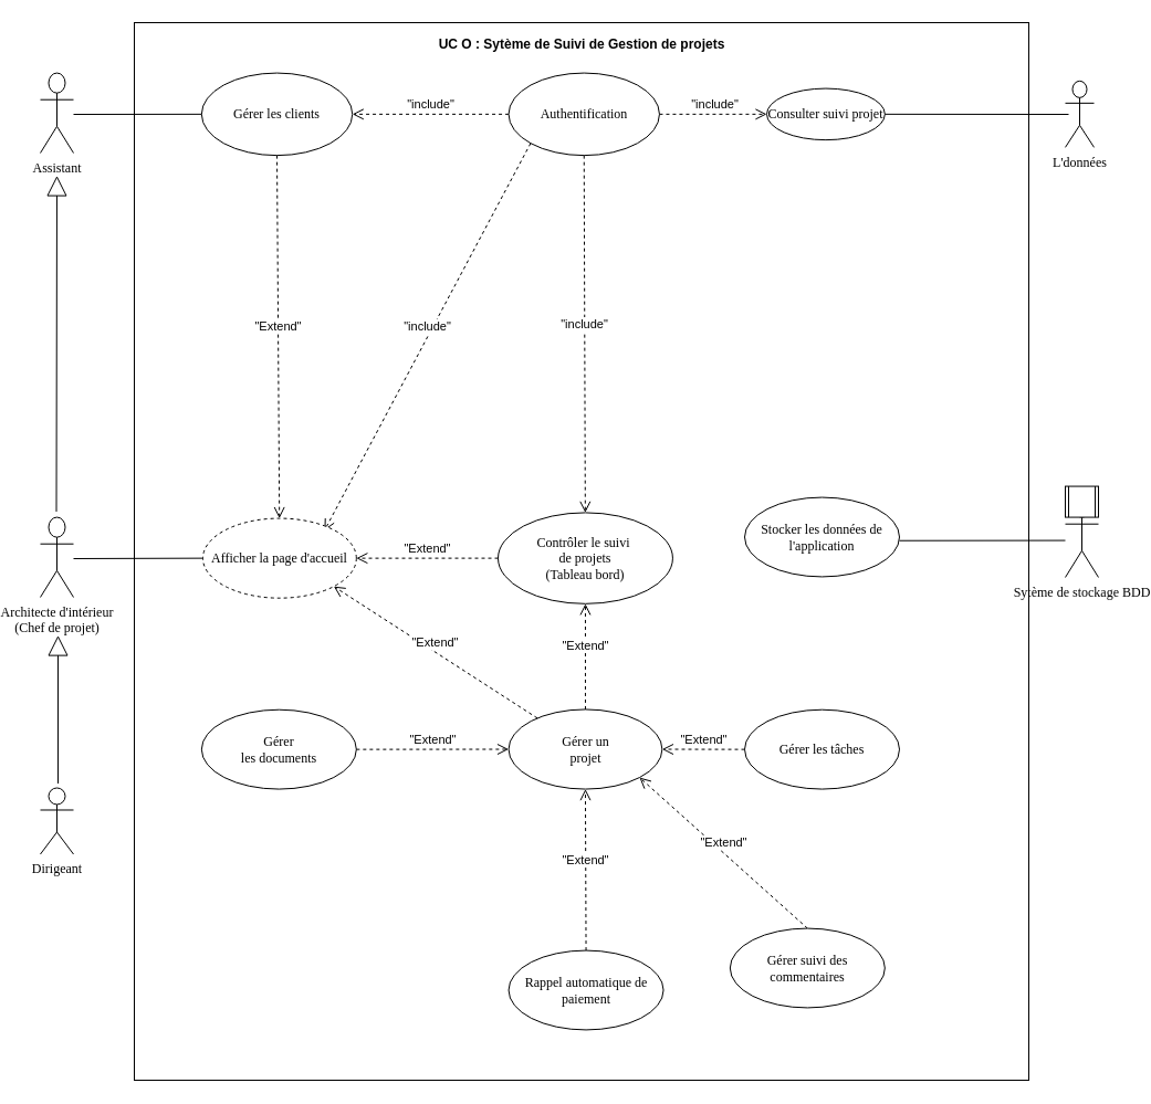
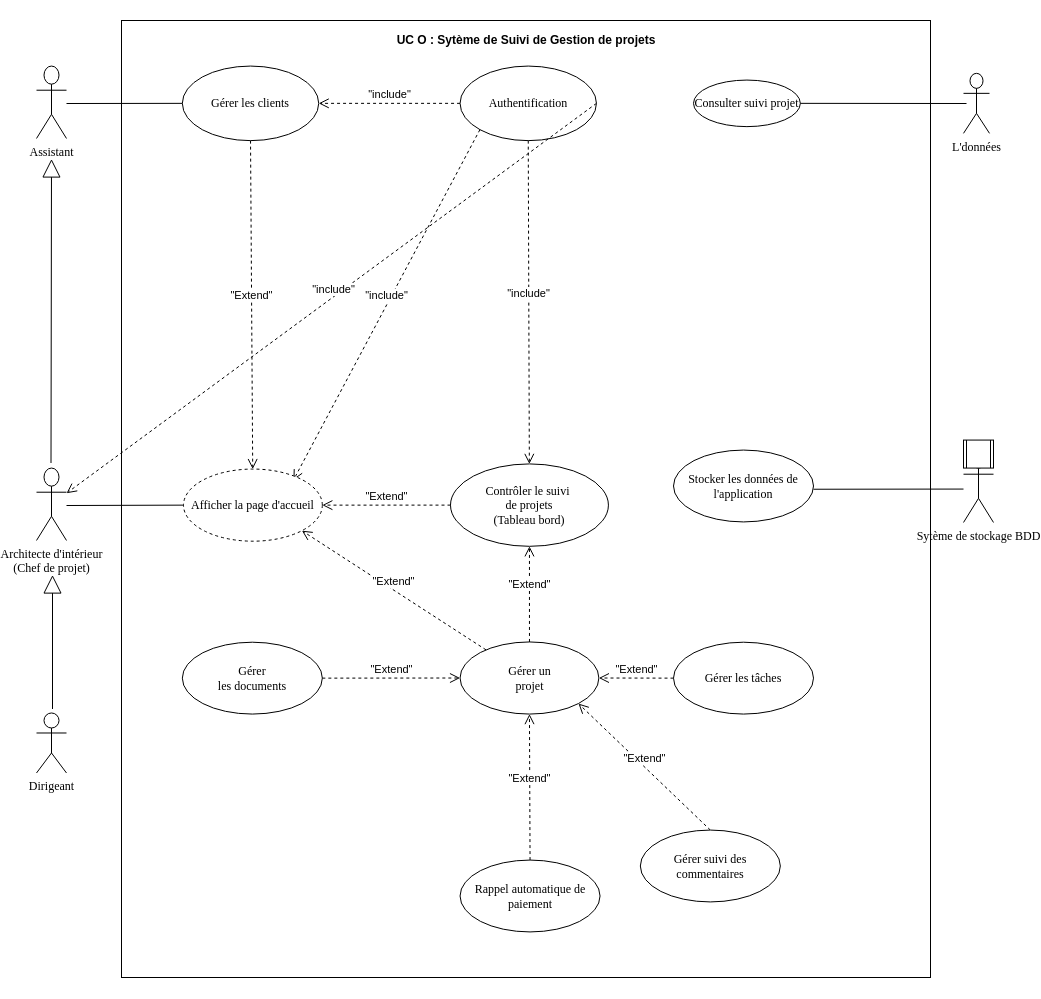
  <mxCell id="0" />
  <mxCell id="1" parent="0" />
  <mxCell id="2" value="" style="group" vertex="1" connectable="0" parent="1"><mxGeometry x="20" y="20" width="957" height="957" as="geometry" /></mxCell>
  <mxCell id="3" value="&lt;font face=&quot;Century Gothic&quot; data-font-src=&quot;https://fonts.googleapis.com/css?family=Century+Gothic&quot;&gt;Dirigeant&lt;/font&gt;" style="shape=umlActor;verticalLabelPosition=bottom;verticalAlign=top;html=1;movable=1;resizable=1;rotatable=1;deletable=1;editable=1;connectable=1;" parent="2" vertex="1"><mxGeometry y="692.49" width="30" height="60" as="geometry" /></mxCell>
  <mxCell id="4" value="" style="endArrow=block;endSize=16;endFill=0;html=1;movable=1;resizable=1;rotatable=1;deletable=1;editable=1;connectable=1;" parent="2" edge="1"><mxGeometry width="160" relative="1" as="geometry"><mxPoint x="16" y="688.49" as="sourcePoint" /><mxPoint x="16" y="554.49" as="targetPoint" /></mxGeometry></mxCell>
  <mxCell id="5" value="" style="endArrow=block;endSize=16;endFill=0;html=1;movable=1;resizable=1;rotatable=1;deletable=1;editable=1;connectable=1;" parent="2" edge="1"><mxGeometry width="160" relative="1" as="geometry"><mxPoint x="14.5" y="442.49" as="sourcePoint" /><mxPoint x="15" y="138.49" as="targetPoint" /></mxGeometry></mxCell>
  <mxCell id="6" value="&lt;font face=&quot;Century Gothic&quot;&gt;Assistant&lt;/font&gt;" style="shape=umlActor;verticalLabelPosition=bottom;verticalAlign=top;html=1;movable=1;resizable=1;rotatable=1;deletable=1;editable=1;connectable=1;" parent="2" vertex="1"><mxGeometry y="45.57" width="30" height="72.41" as="geometry" /></mxCell>
  <mxCell id="7" value="" style="rounded=0;whiteSpace=wrap;html=1;" vertex="1" parent="2"><mxGeometry x="85" width="809" height="957" as="geometry" /></mxCell>
  <mxCell id="8" value="UC O : Sytème de Suivi de Gestion de projets" style="text;align=center;fontStyle=1;verticalAlign=middle;spacingLeft=3;spacingRight=3;strokeColor=none;rotatable=0;points=[[0,0.5],[1,0.5]];portConstraint=eastwest;" vertex="1" parent="2"><mxGeometry x="90" y="1" width="800" height="36" as="geometry" /></mxCell>
  <mxCell id="9" value="&lt;font face=&quot;Century Gothic&quot; data-font-src=&quot;https://fonts.googleapis.com/css?family=Century+Gothic&quot;&gt;Gérer les clients&lt;/font&gt;" style="ellipse;whiteSpace=wrap;html=1;movable=1;resizable=1;rotatable=1;deletable=1;editable=1;connectable=1;" vertex="1" parent="2"><mxGeometry x="145.83" y="45.57" width="136.4" height="74.57" as="geometry" /></mxCell>
  <mxCell id="10" value="&lt;font face=&quot;Century Gothic&quot; data-font-src=&quot;https://fonts.googleapis.com/css?family=Century+Gothic&quot;&gt;Authentification&lt;/font&gt;" style="ellipse;whiteSpace=wrap;html=1;movable=1;resizable=1;rotatable=1;deletable=1;editable=1;connectable=1;" vertex="1" parent="2"><mxGeometry x="423.55" y="45.57" width="136.4" height="74.57" as="geometry" /></mxCell>
  <mxCell id="11" value="&lt;font face=&quot;Century Gothic&quot; data-font-src=&quot;https://fonts.googleapis.com/css?family=Century+Gothic&quot;&gt;Consulter suivi projet&lt;br&gt;&lt;/font&gt;" style="ellipse;whiteSpace=wrap;html=1;movable=1;resizable=1;rotatable=1;deletable=1;editable=1;connectable=1;" vertex="1" parent="2"><mxGeometry x="657" y="59.57" width="106.84" height="46.57" as="geometry" /></mxCell>
  <mxCell id="12" value="&quot;include&quot;" style="html=1;verticalAlign=bottom;endArrow=open;dashed=1;endSize=8;exitX=0;exitY=0.5;exitDx=0;exitDy=0;movable=1;resizable=1;rotatable=1;deletable=1;editable=1;connectable=1;entryX=1;entryY=0.5;entryDx=0;entryDy=0;" edge="1" source="10" target="9" parent="2"><mxGeometry x="1942.867" y="6435.73" as="geometry"><mxPoint x="1212.57" y="3637.14" as="sourcePoint" /><mxPoint x="1203.01" y="3960.423" as="targetPoint" /></mxGeometry></mxCell>
- <mxCell id="13" value="&quot;include&quot;" style="html=1;verticalAlign=bottom;endArrow=open;dashed=1;endSize=8;exitX=1;exitY=0.5;exitDx=0;exitDy=0;movable=1;resizable=1;rotatable=1;deletable=1;editable=1;connectable=1;entryX=0;entryY=0.5;entryDx=0;entryDy=0;" edge="1" source="10" target="11" parent="2"><mxGeometry x="827" y="3479.57" as="geometry"><mxPoint x="1342.4" y="3670.435" as="sourcePoint" /><mxPoint x="1486.0" y="3670.435" as="targetPoint" /><mxPoint x="2" as="offset" /></mxGeometry></mxCell>
+ <mxCell id="13" value="&quot;include&quot;" style="html=1;verticalAlign=bottom;endArrow=open;dashed=1;endSize=8;exitX=1;exitY=0.5;exitDx=0;exitDy=0;movable=1;resizable=1;rotatable=1;deletable=1;editable=1;connectable=1;" edge="1" source="10" target="36" parent="2"><mxGeometry x="827" y="3479.57" as="geometry"><mxPoint x="1342.4" y="3670.435" as="sourcePoint" /><mxPoint x="1486.0" y="3670.435" as="targetPoint" /><mxPoint x="2" as="offset" /></mxGeometry></mxCell>
  <mxCell id="14" value="&quot;include&quot;" style="html=1;verticalAlign=bottom;endArrow=open;dashed=1;endSize=8;exitX=0;exitY=1;exitDx=0;exitDy=0;movable=1;resizable=1;rotatable=1;deletable=1;editable=1;connectable=1;entryX=0.792;entryY=0.153;entryDx=0;entryDy=0;entryPerimeter=0;" edge="1" source="10" target="17" parent="2"><mxGeometry x="1942.867" y="6435.73" as="geometry"><mxPoint x="1280.75" y="3637.14" as="sourcePoint" /><mxPoint x="1281.963" y="3960.418" as="targetPoint" /></mxGeometry></mxCell>
  <mxCell id="15" value="&quot;include&quot;" style="html=1;verticalAlign=bottom;endArrow=open;dashed=1;endSize=8;exitX=0.5;exitY=1;exitDx=0;exitDy=0;movable=1;resizable=1;rotatable=1;deletable=1;editable=1;connectable=1;" edge="1" source="10" target="19" parent="2"><mxGeometry x="1153.867" y="2918.73" as="geometry"><mxPoint x="1350.239" y="4329.332" as="sourcePoint" /><mxPoint x="1284.156" y="4329.09" as="targetPoint" /></mxGeometry></mxCell>
  <mxCell id="16" value="&quot;Extend&quot;" style="html=1;verticalAlign=bottom;endArrow=open;dashed=1;endSize=8;movable=1;resizable=1;rotatable=1;deletable=1;editable=1;connectable=1;exitX=0.5;exitY=1;exitDx=0;exitDy=0;" edge="1" source="9" target="17" parent="2"><mxGeometry relative="1" as="geometry"><mxPoint x="1122.839" y="4001.625" as="sourcePoint" /><mxPoint x="1074.83" y="4001.628" as="targetPoint" /><Array as="points" /></mxGeometry></mxCell>
  <mxCell id="17" value="&lt;font face=&quot;Century Gothic&quot;&gt;Afficher la page d'accueil&lt;/font&gt;" style="ellipse;whiteSpace=wrap;html=1;movable=1;resizable=1;rotatable=1;deletable=1;editable=1;connectable=1;dashed=1;" vertex="1" parent="2"><mxGeometry x="147" y="448.565" width="138.83" height="72.126" as="geometry" /></mxCell>
  <mxCell id="18" value="&quot;Extend&quot;" style="html=1;verticalAlign=bottom;endArrow=open;dashed=1;endSize=8;movable=1;resizable=1;rotatable=1;deletable=1;editable=1;connectable=1;entryX=1;entryY=0.5;entryDx=0;entryDy=0;exitX=0;exitY=0.5;exitDx=0;exitDy=0;" edge="1" source="19" target="17" parent="2"><mxGeometry relative="1" as="geometry"><mxPoint x="1064" y="3991.57" as="sourcePoint" /><mxPoint x="1233.823" y="4042.646" as="targetPoint" /><Array as="points" /></mxGeometry></mxCell>
  <mxCell id="19" value="&lt;font face=&quot;Century Gothic&quot; data-font-src=&quot;https://fonts.googleapis.com/css?family=Century+Gothic&quot;&gt;Contrôler le suivi&amp;nbsp;&lt;br&gt;de projets&lt;br&gt;(Tableau bord)&lt;br&gt;&lt;/font&gt;" style="ellipse;whiteSpace=wrap;html=1;movable=1;resizable=1;rotatable=1;deletable=1;editable=1;connectable=1;" vertex="1" parent="2"><mxGeometry x="413.999" y="443.418" width="157.928" height="82.413" as="geometry" /></mxCell>
  <mxCell id="20" value="&lt;font face=&quot;Century Gothic&quot;&gt;Stocker les données de l'application&lt;/font&gt;" style="ellipse;whiteSpace=wrap;html=1;movable=1;resizable=1;rotatable=1;deletable=1;editable=1;connectable=1;" vertex="1" parent="2"><mxGeometry x="637" y="429.57" width="140" height="71.86" as="geometry" /></mxCell>
  <mxCell id="21" value="&quot;Extend&quot;" style="html=1;verticalAlign=bottom;endArrow=open;dashed=1;endSize=8;entryX=0.5;entryY=1;entryDx=0;entryDy=0;exitX=0.5;exitY=0;exitDx=0;exitDy=0;movable=1;resizable=1;rotatable=1;deletable=1;editable=1;connectable=1;" edge="1" source="25" target="19" parent="2"><mxGeometry relative="1" as="geometry"><mxPoint x="1043.646" y="4339.837" as="sourcePoint" /><mxPoint x="1014.386" y="4278.829" as="targetPoint" /><Array as="points" /></mxGeometry></mxCell>
  <mxCell id="22" value="&quot;Extend&quot;" style="html=1;verticalAlign=bottom;endArrow=open;dashed=1;endSize=8;movable=1;resizable=1;rotatable=1;deletable=1;editable=1;connectable=1;entryX=1;entryY=1;entryDx=0;entryDy=0;" edge="1" source="25" target="17" parent="2"><mxGeometry relative="1" as="geometry"><mxPoint x="1074" y="4001.57" as="sourcePoint" /><mxPoint x="1122.839" y="4001.625" as="targetPoint" /><Array as="points" /></mxGeometry></mxCell>
  <mxCell id="23" value="&lt;font face=&quot;Century Gothic&quot; data-font-src=&quot;https://fonts.googleapis.com/css?family=Century+Gothic&quot;&gt;Gérer &lt;br&gt;les documents&lt;/font&gt;" style="ellipse;whiteSpace=wrap;html=1;movable=1;resizable=1;rotatable=1;deletable=1;editable=1;connectable=1;" vertex="1" parent="2"><mxGeometry x="145.83" y="621.71" width="140" height="71.86" as="geometry" /></mxCell>
  <mxCell id="24" value="&quot;Extend&quot;" style="html=1;verticalAlign=bottom;endArrow=open;dashed=1;endSize=8;exitX=1;exitY=0.5;exitDx=0;exitDy=0;movable=1;resizable=1;rotatable=1;deletable=1;editable=1;connectable=1;entryX=0;entryY=0.5;entryDx=0;entryDy=0;" edge="1" source="23" target="25" parent="2"><mxGeometry relative="1" as="geometry"><mxPoint x="1305.603" y="4244.885" as="sourcePoint" /><mxPoint x="1051.016" y="3989.762" as="targetPoint" /><Array as="points" /></mxGeometry></mxCell>
  <mxCell id="25" value="&lt;font face=&quot;Century Gothic&quot; data-font-src=&quot;https://fonts.googleapis.com/css?family=Century+Gothic&quot;&gt;Gérer un&lt;br&gt;projet&lt;/font&gt;" style="ellipse;whiteSpace=wrap;html=1;movable=1;resizable=1;rotatable=1;deletable=1;editable=1;connectable=1;" vertex="1" parent="2"><mxGeometry x="423.55" y="621.445" width="138.83" height="72.126" as="geometry" /></mxCell>
  <mxCell id="26" value="&quot;Extend&quot;" style="html=1;verticalAlign=bottom;endArrow=open;dashed=1;endSize=8;entryX=1;entryY=0.5;entryDx=0;entryDy=0;movable=1;resizable=1;rotatable=1;deletable=1;editable=1;connectable=1;" edge="1" source="27" target="25" parent="2"><mxGeometry relative="1" as="geometry"><mxPoint x="1273" y="4346.57" as="sourcePoint" /><mxPoint x="1165.565" y="4223.853" as="targetPoint" /><Array as="points" /></mxGeometry></mxCell>
  <mxCell id="27" value="&lt;font face=&quot;Century Gothic&quot;&gt;Gérer les tâches&lt;/font&gt;" style="ellipse;whiteSpace=wrap;html=1;movable=1;resizable=1;rotatable=1;deletable=1;editable=1;connectable=1;" vertex="1" parent="2"><mxGeometry x="637" y="621.71" width="140" height="71.86" as="geometry" /></mxCell>
  <mxCell id="28" value="&quot;Extend&quot;" style="html=1;verticalAlign=bottom;endArrow=open;dashed=1;endSize=8;entryX=1;entryY=1;entryDx=0;entryDy=0;exitX=0.5;exitY=0;exitDx=0;exitDy=0;movable=1;resizable=1;rotatable=1;deletable=1;editable=1;connectable=1;" edge="1" source="31" target="25" parent="2"><mxGeometry relative="1" as="geometry"><mxPoint x="1086" y="4346.57" as="sourcePoint" /><mxPoint x="1116.585" y="4234.361" as="targetPoint" /><Array as="points" /></mxGeometry></mxCell>
  <mxCell id="29" value="&quot;Extend&quot;" style="html=1;verticalAlign=bottom;endArrow=open;dashed=1;endSize=8;entryX=0.5;entryY=1;entryDx=0;entryDy=0;exitX=0.5;exitY=0;exitDx=0;exitDy=0;movable=1;resizable=1;rotatable=1;deletable=1;editable=1;connectable=1;" edge="1" source="30" target="25" parent="2"><mxGeometry relative="1" as="geometry"><mxPoint x="1116.585" y="4313.855" as="sourcePoint" /><mxPoint x="1164.325" y="4197.305" as="targetPoint" /><Array as="points" /></mxGeometry></mxCell>
  <mxCell id="30" value="&lt;font face=&quot;Century Gothic&quot;&gt;Rappel automatique de paiement&lt;/font&gt;" style="ellipse;whiteSpace=wrap;html=1;movable=1;resizable=1;rotatable=1;deletable=1;editable=1;connectable=1;" vertex="1" parent="2"><mxGeometry x="423.55" y="839.57" width="140" height="71.86" as="geometry" /></mxCell>
- <mxCell id="31" value="&lt;font face=&quot;Century Gothic&quot;&gt;Gérer suivi des commentaires&lt;/font&gt;" style="ellipse;whiteSpace=wrap;html=1;movable=1;resizable=1;rotatable=1;deletable=1;editable=1;connectable=1;" vertex="1" parent="2"><mxGeometry x="623.84" y="819.57" width="140" height="71.86" as="geometry" /></mxCell>
+ <mxCell id="31" value="&lt;font face=&quot;Century Gothic&quot;&gt;Gérer suivi des commentaires&lt;/font&gt;" style="ellipse;whiteSpace=wrap;html=1;movable=1;resizable=1;rotatable=1;deletable=1;editable=1;connectable=1;" vertex="1" parent="2"><mxGeometry x="603.84" y="809.57" width="140" height="71.86" as="geometry" /></mxCell>
  <mxCell id="32" value="" style="endArrow=none;html=1;movable=1;resizable=1;rotatable=1;deletable=1;editable=1;connectable=1;" edge="1" parent="2"><mxGeometry width="50" height="50" relative="1" as="geometry"><mxPoint x="777" y="468.742" as="sourcePoint" /><mxPoint x="927" y="468.57" as="targetPoint" /></mxGeometry></mxCell>
  <mxCell id="33" value="&lt;font face=&quot;Century Gothic&quot;&gt;L'données&lt;/font&gt;" style="shape=umlActor;verticalLabelPosition=bottom;verticalAlign=top;html=1;movable=1;resizable=1;rotatable=1;deletable=1;editable=1;connectable=1;" vertex="1" parent="2"><mxGeometry x="927" y="52.85" width="26" height="60" as="geometry" /></mxCell>
  <mxCell id="34" value="&lt;font face=&quot;Century Gothic&quot;&gt;Sytème de stockage BDD&lt;/font&gt;" style="shape=umlActor;verticalLabelPosition=bottom;verticalAlign=top;html=1;movable=1;resizable=1;rotatable=1;deletable=1;editable=1;connectable=1;" vertex="1" parent="2"><mxGeometry x="927" y="429.57" width="30" height="72.41" as="geometry" /></mxCell>
  <mxCell id="35" value="" style="shape=process;whiteSpace=wrap;html=1;backgroundOutline=1;" vertex="1" parent="2"><mxGeometry x="927" y="419.57" width="30" height="28" as="geometry" /></mxCell>
  <mxCell id="36" value="&lt;font face=&quot;Century Gothic&quot; data-font-src=&quot;https://fonts.googleapis.com/css?family=Century+Gothic&quot;&gt;Architecte d'intérieur&lt;br&gt;(Chef de projet)&lt;/font&gt;" style="shape=umlActor;verticalLabelPosition=bottom;verticalAlign=top;html=1;movable=1;resizable=1;rotatable=1;deletable=1;editable=1;connectable=1;" vertex="1" parent="2"><mxGeometry y="447.57" width="30" height="72.41" as="geometry" /></mxCell>
  <mxCell id="37" value="" style="endArrow=none;html=1;movable=1;resizable=1;rotatable=1;deletable=1;editable=1;connectable=1;entryX=0;entryY=0.5;entryDx=0;entryDy=0;" edge="1" parent="2" target="9"><mxGeometry width="50" height="50" relative="1" as="geometry"><mxPoint x="30" y="83" as="sourcePoint" /><mxPoint x="135.83" y="87.485" as="targetPoint" /></mxGeometry></mxCell>
  <mxCell id="38" value="" style="endArrow=none;html=1;movable=1;resizable=1;rotatable=1;deletable=1;editable=1;connectable=1;entryX=0;entryY=0.5;entryDx=0;entryDy=0;" edge="1" parent="2" target="17"><mxGeometry width="50" height="50" relative="1" as="geometry"><mxPoint x="30" y="485" as="sourcePoint" /><mxPoint x="156.058" y="477.504" as="targetPoint" /></mxGeometry></mxCell>
  <mxCell id="39" value="" style="endArrow=none;html=1;movable=1;resizable=1;rotatable=1;deletable=1;editable=1;connectable=1;entryX=1;entryY=0.5;entryDx=0;entryDy=0;" edge="1" parent="1" target="11"><mxGeometry width="50" height="50" relative="1" as="geometry"><mxPoint x="950" y="103" as="sourcePoint" /><mxPoint x="175.83" y="112.855" as="targetPoint" /></mxGeometry></mxCell>
